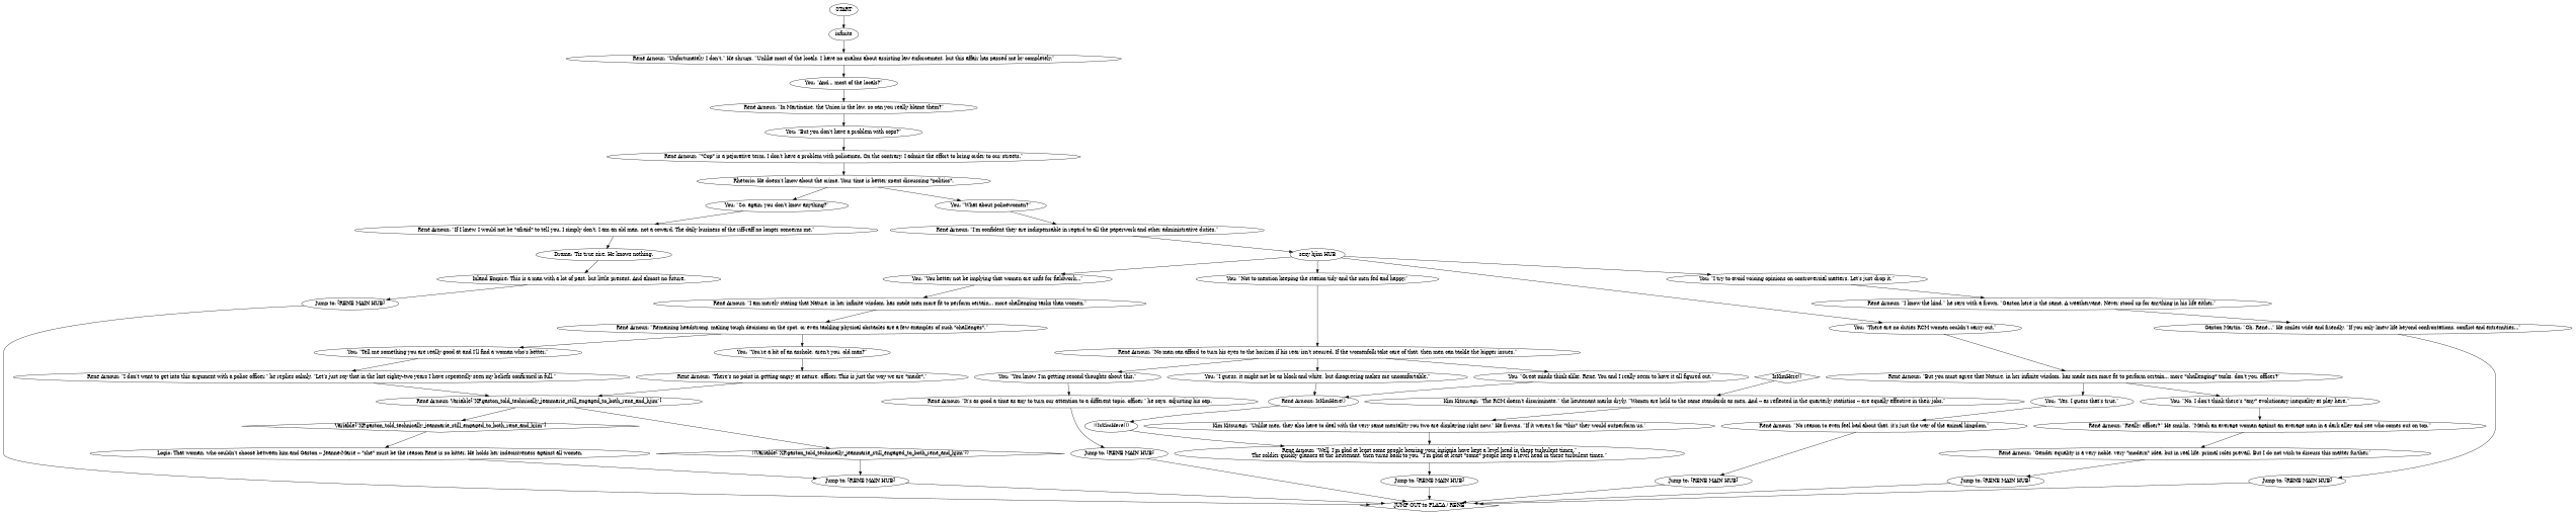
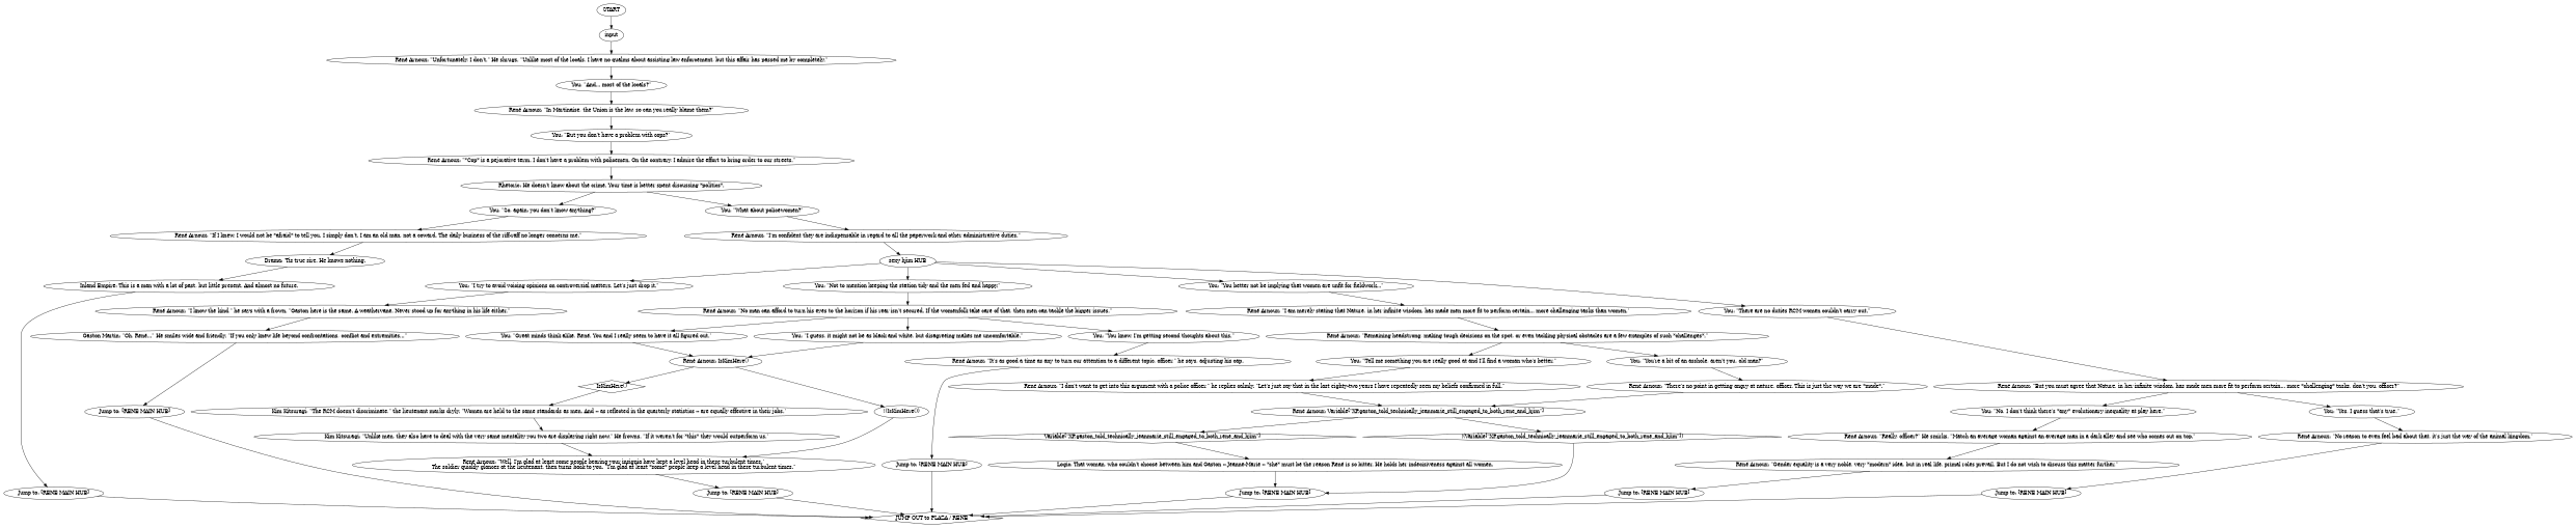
  digraph {
    n1 [label=START]
-   n2 [label=infinite]
+   n2 [label=input]
    n3 [label="René Arnoux: \"Unfortunately, I don't.\" He shrugs. \"Unlike most of the locals, I have no qualms about assisting law enforcement, but this affair has passed me by completely.\""]
    n4 [label="You: \"And... most of the locals?\""]
    n5 [label="Kim Kitsuragi: \"Unlike men, they also have to deal with the very same mentality you two are displaying right now.\" He frowns. \"If it weren't for *this* they would outperform us.\""]
    n6 [label="René Arnoux: \"Well, I'm glad at least some people bearing your insignia have kept a level head in these turbulent times.\"\nThe soldier quickly glances at the lieutenant, then turns back to you. \"I'm glad at least *some* people keep a level head in these turbulent times.\""]
    n7 [label="Jump to: [RENE MAIN HUB]"]
    n8 [label="René Arnoux: \"I know the kind,\" he says with a frown. \"Gaston here is the same. A weathervane. Never stood up for anything in his life either.\""]
    n9 [label="Gaston Martin: \"Oh, René...\" He smiles wide and friendly. \"If you only knew life beyond confrontations, conflict and extremities...\""]
    n10 [label="Jump to: [RENE MAIN HUB]"]
    n11 [label="You: \"I try to avoid voicing opinions on controversial matters. Let's just drop it.\""]
    n12 [label="You: \"Tell me something you are really good at and I'll find a woman who's better.\""]
    n13 [label="René Arnoux: \"I don't want to get into this argument with a police officer,\" he replies calmly. \"Let's just say that in the last eighty-two years I have repeatedly seen my beliefs confirmed in full.\""]
    n14 [label="René Arnoux: Variable[\"XP.gaston_told_technically_jeanmarie_still_engaged_to_both_rene_and_hjim\"]"]
    n15 [label="René Arnoux: \"Gender equality is a very noble, very *modern* idea, but in real life, primal roles prevail. But I do not wish to discuss this matter further.\""]
    n16 [label="Jump to: [RENE MAIN HUB]"]
    n17 [label="JUMP OUT to PLAZA / RENE" shape=diamond]
    n18 [label="René Arnoux: \"If I knew, I would not be *afraid* to tell you. I simply don't. I am an old man, not a coward. The daily business of the riff-raff no longer concerns me.\""]
    n19 [label="Drama: 'Tis true sire. He knows nothing."]
    n20 [label="Inland Empire: This is a man with a lot of past, but little present. And almost no future."]
    n21 [label="René Arnoux: \"But you must agree that Nature, in her infinite wisdom, has made men more fit to perform certain... more *challenging* tasks, don't you, officer?\""]
    n22 [label="You: \"No, I don't think there's *any* evolutionary inequality at play here.\""]
    n23 [label="You: \"Yes, I guess that's true.\""]
    n24 [label="René Arnoux: \"Really, officer?\" He smirks. \"Match an average woman against an average man in a dark alley and see who comes out on top.\""]
    n25 [label="René Arnoux: \"No reason to even feel bad about that, it's just the way of the animal kingdom.\""]
    n26 [label="Jump to: [RENE MAIN HUB]"]
    n27 [label="Variable[\"XP.gaston_told_technically_jeanmarie_still_engaged_to_both_rene_and_hjim\"]" shape=diamond]
    n28 [label="!(Variable[\"XP.gaston_told_technically_jeanmarie_still_engaged_to_both_rene_and_hjim\"])" shape=diamond]
    n29 [label="Logic: That woman, who couldn't choose between him and Gaston -- Jeanne-Marie -- *she* must be the reason René is so bitter. He holds her indecisiveness against all women."]
    n30 [label="Jump to: [RENE MAIN HUB]"]
    n31 [label="René Arnoux: \"It's as good a time as any to turn our attention to a different topic, officer,\" he says, adjusting his cap."]
    n32 [label="Jump to: [RENE MAIN HUB]"]
    n33 [label="Jump to: [RENE MAIN HUB]"]
    n34 [label="René Arnoux: \"In Martinaise, the Union is the law, so can you really blame them?\""]
    n35 [label="You: \"But you don't have a problem with cops?\""]
    n36 [label="René Arnoux: \"*Cop* is a pejorative term. I don't have a problem with policemen. On the contrary, I admire the effort to bring order to our streets.\""]
    n37 [label="You: \"Not to mention keeping the station tidy and the men fed and happy.\""]
    n38 [label="René Arnoux: \"No man can afford to turn his eyes to the horizon if his rear isn't secured. If the womenfolk take care of that, then men can tackle the bigger issues.\""]
    n39 [label="You: \"Great minds think alike, René. You and I really seem to have it all figured out.\""]
    n40 [label="You: \"I guess, it might not be as black and white, but disagreeing makes me uncomfortable.\""]
    n41 [label="You: \"You know, I'm getting second thoughts about this.\""]
    n42 [label="You: \"You better not be implying that women are unfit for fieldwork...\""]
    n43 [label="René Arnoux: \"I am merely stating that Nature, in her infinite wisdom, has made men more fit to perform certain... more challenging tasks than women.\""]
    n44 [label="René Arnoux: \"Remaining headstrong, making tough decisions on the spot, or even tackling physical obstacles are a few examples of such *challenges*.\""]
    n45 [label="You: \"You're a bit of an asshole, aren't you, old man?\""]
    n46 [label="René Arnoux: \"There's no point in getting angry at nature, officer. This is just the way we are *made*.\""]
    n47 [label="You: \"So, again: you don't know anything?\""]
    n48 [label="René Arnoux: IsKimHere()"]
    n49 [label="IsKimHere()" shape=diamond]
    n50 [label="!(IsKimHere())" shape=ellipse]
    n51 [label="Kim Kitsuragi: \"The RCM doesn't discriminate,\" the lieutenant marks dryly. \"Women are held to the same standards as men. And -- as reflected in the quarterly statistics -- are equally effective in their jobs.\""]
    n52 [label="Rhetoric: He doesn't know about the crime. Your time is better spent discussing *politics*."]
    n53 [label="You: \"What about policewomen?\""]
    n54 [label="You: \"There are no duties RCM women couldn't carry out.\""]
    n55 [label="René Arnoux: \"I'm confident they are indispensable in regard to all the paperwork and other administrative duties.\""]
    n56 [label="sexy hjim HUB"]
    n1 -> n2
    n2 -> n3
    n3 -> n4
    n4 -> n34
    n5 -> n6
    n6 -> n7
    n7 -> n17
    n8 -> n9
    n9 -> n10
    n10 -> n17
    n11 -> n8
    n12 -> n13
    n13 -> n14
    n14 -> n27
    n14 -> n28
    n15 -> n16
    n16 -> n17
    n18 -> n19
    n19 -> n20
    n20 -> n33
    n21 -> n22
    n21 -> n23
    n22 -> n24
    n23 -> n25
    n24 -> n15
    n25 -> n26
    n26 -> n17
    n27 -> n29
    n28 -> n30
    n29 -> n30
    n30 -> n17
    n31 -> n32
    n32 -> n17
    n33 -> n17
    n34 -> n35
    n35 -> n36
    n36 -> n52
    n37 -> n38
    n38 -> n39
    n38 -> n40
    n38 -> n41
    n39 -> n48
    n40 -> n48
    n41 -> n31
    n42 -> n43
    n43 -> n44
    n44 -> n12
    n44 -> n45
    n45 -> n46
    n46 -> n14
    n47 -> n18
+   n48 -> n49
    n48 -> n50
    n49 -> n51
    n50 -> n6
    n51 -> n5
    n52 -> n47
    n52 -> n53
    n53 -> n55
    n54 -> n21
    n55 -> n56
    n56 -> n11
    n56 -> n37
    n56 -> n42
    n56 -> n54
  }
